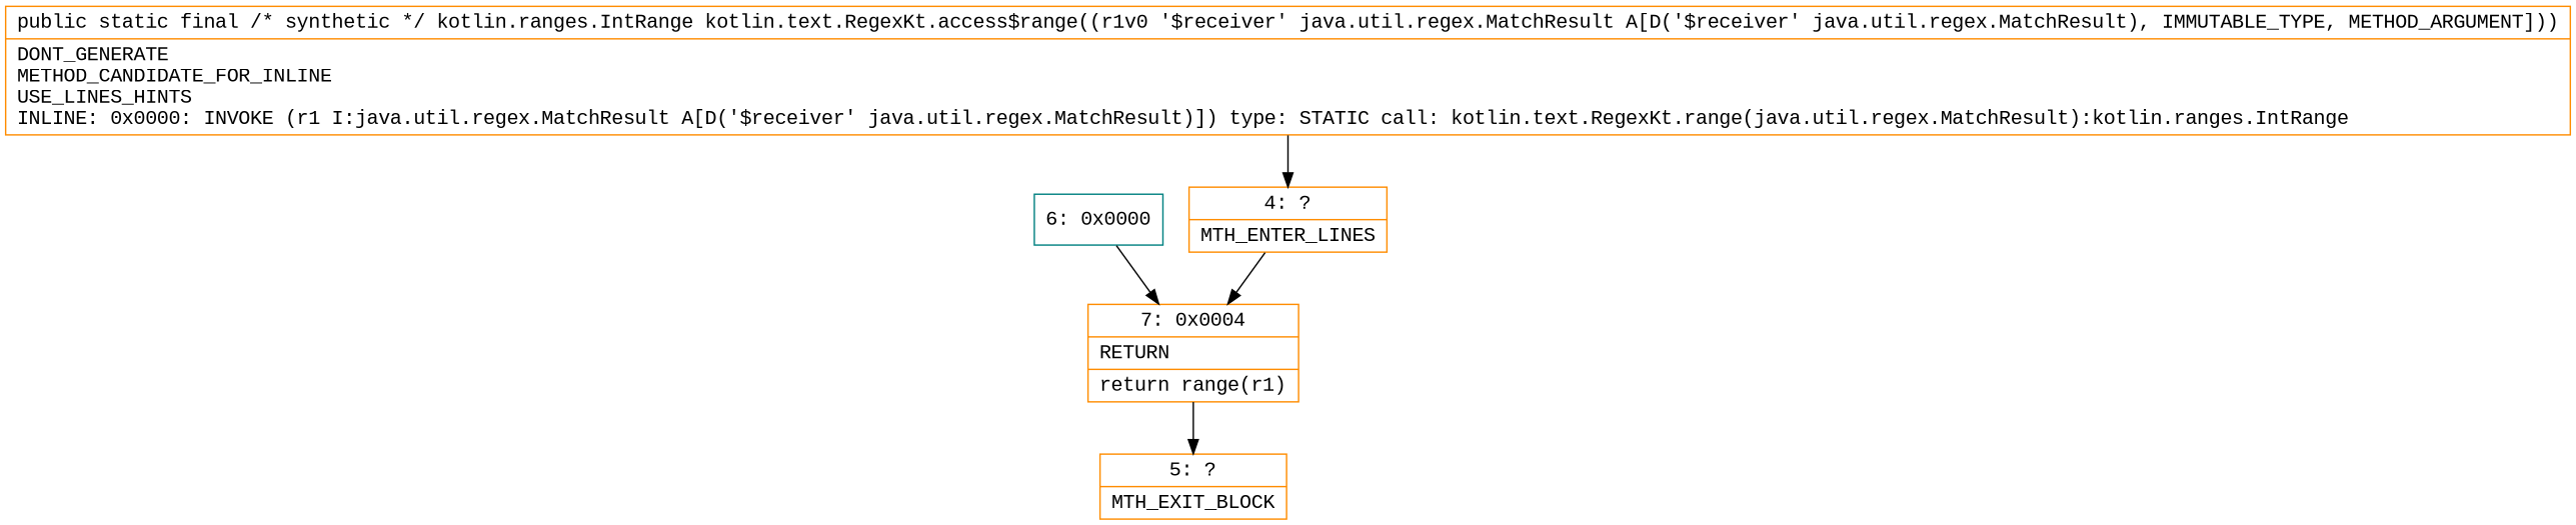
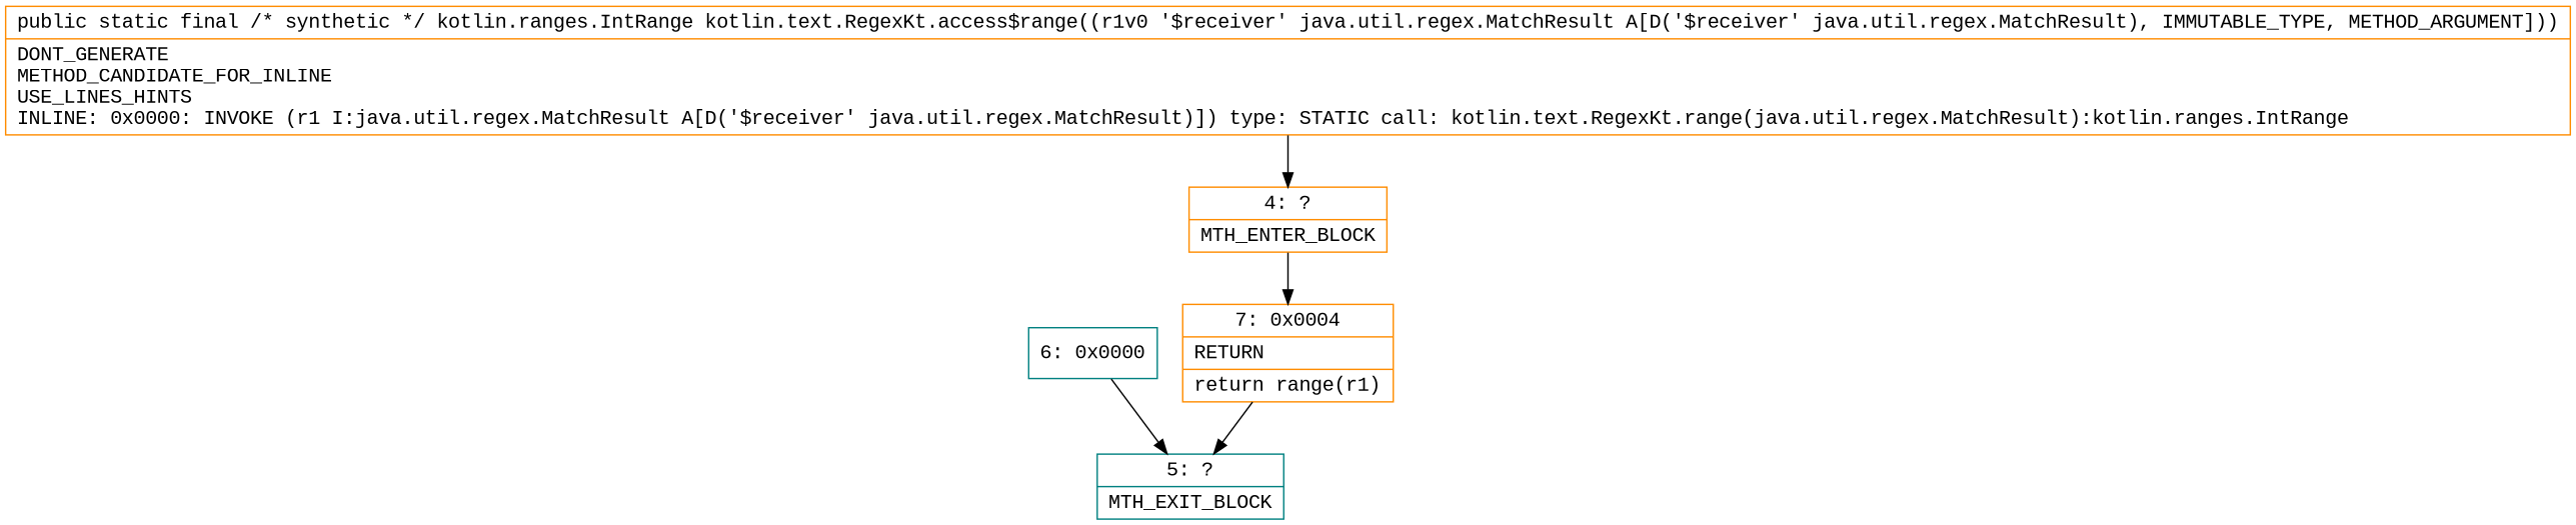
  digraph {
    fontname="Liberation Mono"
    node [color=darkorange fontname="Liberation Mono" shape=record]
    edge [fontname="Liberation Mono"]
-   n1 [label="{4\:\ ?|MTH_ENTER_LINES\l}"]
+   n1 [label="{4\:\ ?|MTH_ENTER_BLOCK\l}"]
    n2 [label="{7\:\ 0x0004|RETURN\l|return range(r1)\l}"]
    n3 [color=teal label="{6\:\ 0x0000}"]
-   n4 [label="{5\:\ ?|MTH_EXIT_BLOCK\l}"]
+   n4 [color=teal label="{5\:\ ?|MTH_EXIT_BLOCK\l}"]
    n5 [label="{public static final \/* synthetic *\/ kotlin.ranges.IntRange kotlin.text.RegexKt.access$range((r1v0 '$receiver' java.util.regex.MatchResult A[D('$receiver' java.util.regex.MatchResult), IMMUTABLE_TYPE, METHOD_ARGUMENT]))  | DONT_GENERATE\lMETHOD_CANDIDATE_FOR_INLINE\lUSE_LINES_HINTS\lINLINE: 0x0000: INVOKE  (r1 I:java.util.regex.MatchResult A[D('$receiver' java.util.regex.MatchResult)]) type: STATIC call: kotlin.text.RegexKt.range(java.util.regex.MatchResult):kotlin.ranges.IntRange\l}"]
    n1 -> n2
    n2 -> n4
-   n3 -> n2
+   n3 -> n4
    n5 -> n1
  }
